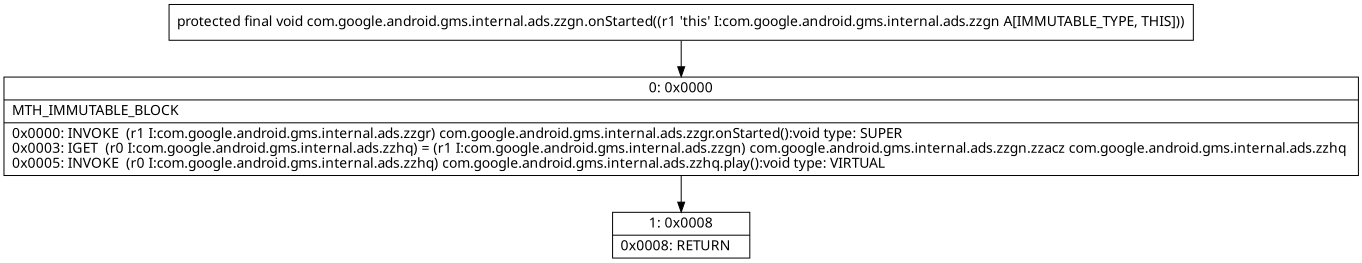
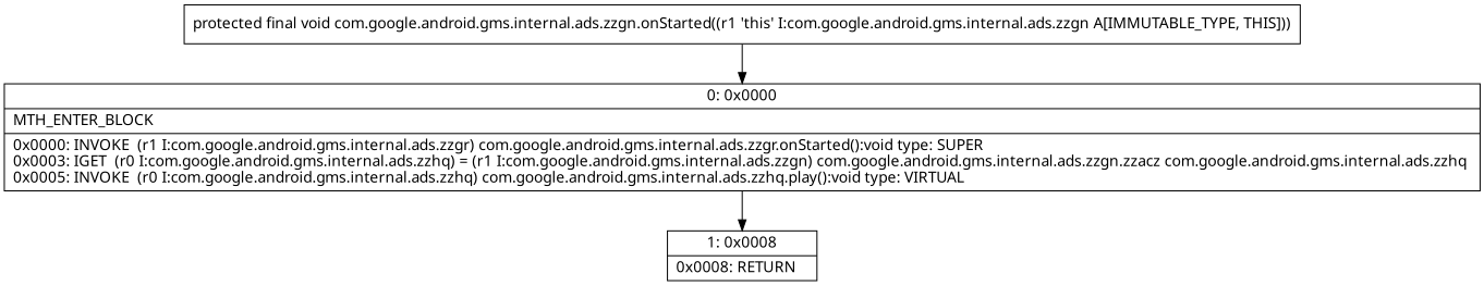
  digraph {
    fontname="Noto Sans"
    node [shape=record fontname="Noto Sans"]
    edge [fontname="Noto Sans"]
-   n1 [label="{0\:\ 0x0000|MTH_IMMUTABLE_BLOCK\l|0x0000: INVOKE  (r1 I:com.google.android.gms.internal.ads.zzgr) com.google.android.gms.internal.ads.zzgr.onStarted():void type: SUPER \l0x0003: IGET  (r0 I:com.google.android.gms.internal.ads.zzhq) = (r1 I:com.google.android.gms.internal.ads.zzgn) com.google.android.gms.internal.ads.zzgn.zzacz com.google.android.gms.internal.ads.zzhq \l0x0005: INVOKE  (r0 I:com.google.android.gms.internal.ads.zzhq) com.google.android.gms.internal.ads.zzhq.play():void type: VIRTUAL \l}"]
+   n1 [label="{0\:\ 0x0000|MTH_ENTER_BLOCK\l|0x0000: INVOKE  (r1 I:com.google.android.gms.internal.ads.zzgr) com.google.android.gms.internal.ads.zzgr.onStarted():void type: SUPER \l0x0003: IGET  (r0 I:com.google.android.gms.internal.ads.zzhq) = (r1 I:com.google.android.gms.internal.ads.zzgn) com.google.android.gms.internal.ads.zzgn.zzacz com.google.android.gms.internal.ads.zzhq \l0x0005: INVOKE  (r0 I:com.google.android.gms.internal.ads.zzhq) com.google.android.gms.internal.ads.zzhq.play():void type: VIRTUAL \l}"]
    n2 [label="{1\:\ 0x0008|0x0008: RETURN   \l}"]
    n3 [label="{protected final void com.google.android.gms.internal.ads.zzgn.onStarted((r1 'this' I:com.google.android.gms.internal.ads.zzgn A[IMMUTABLE_TYPE, THIS])) }"]
    n1 -> n2
    n3 -> n1
  }
